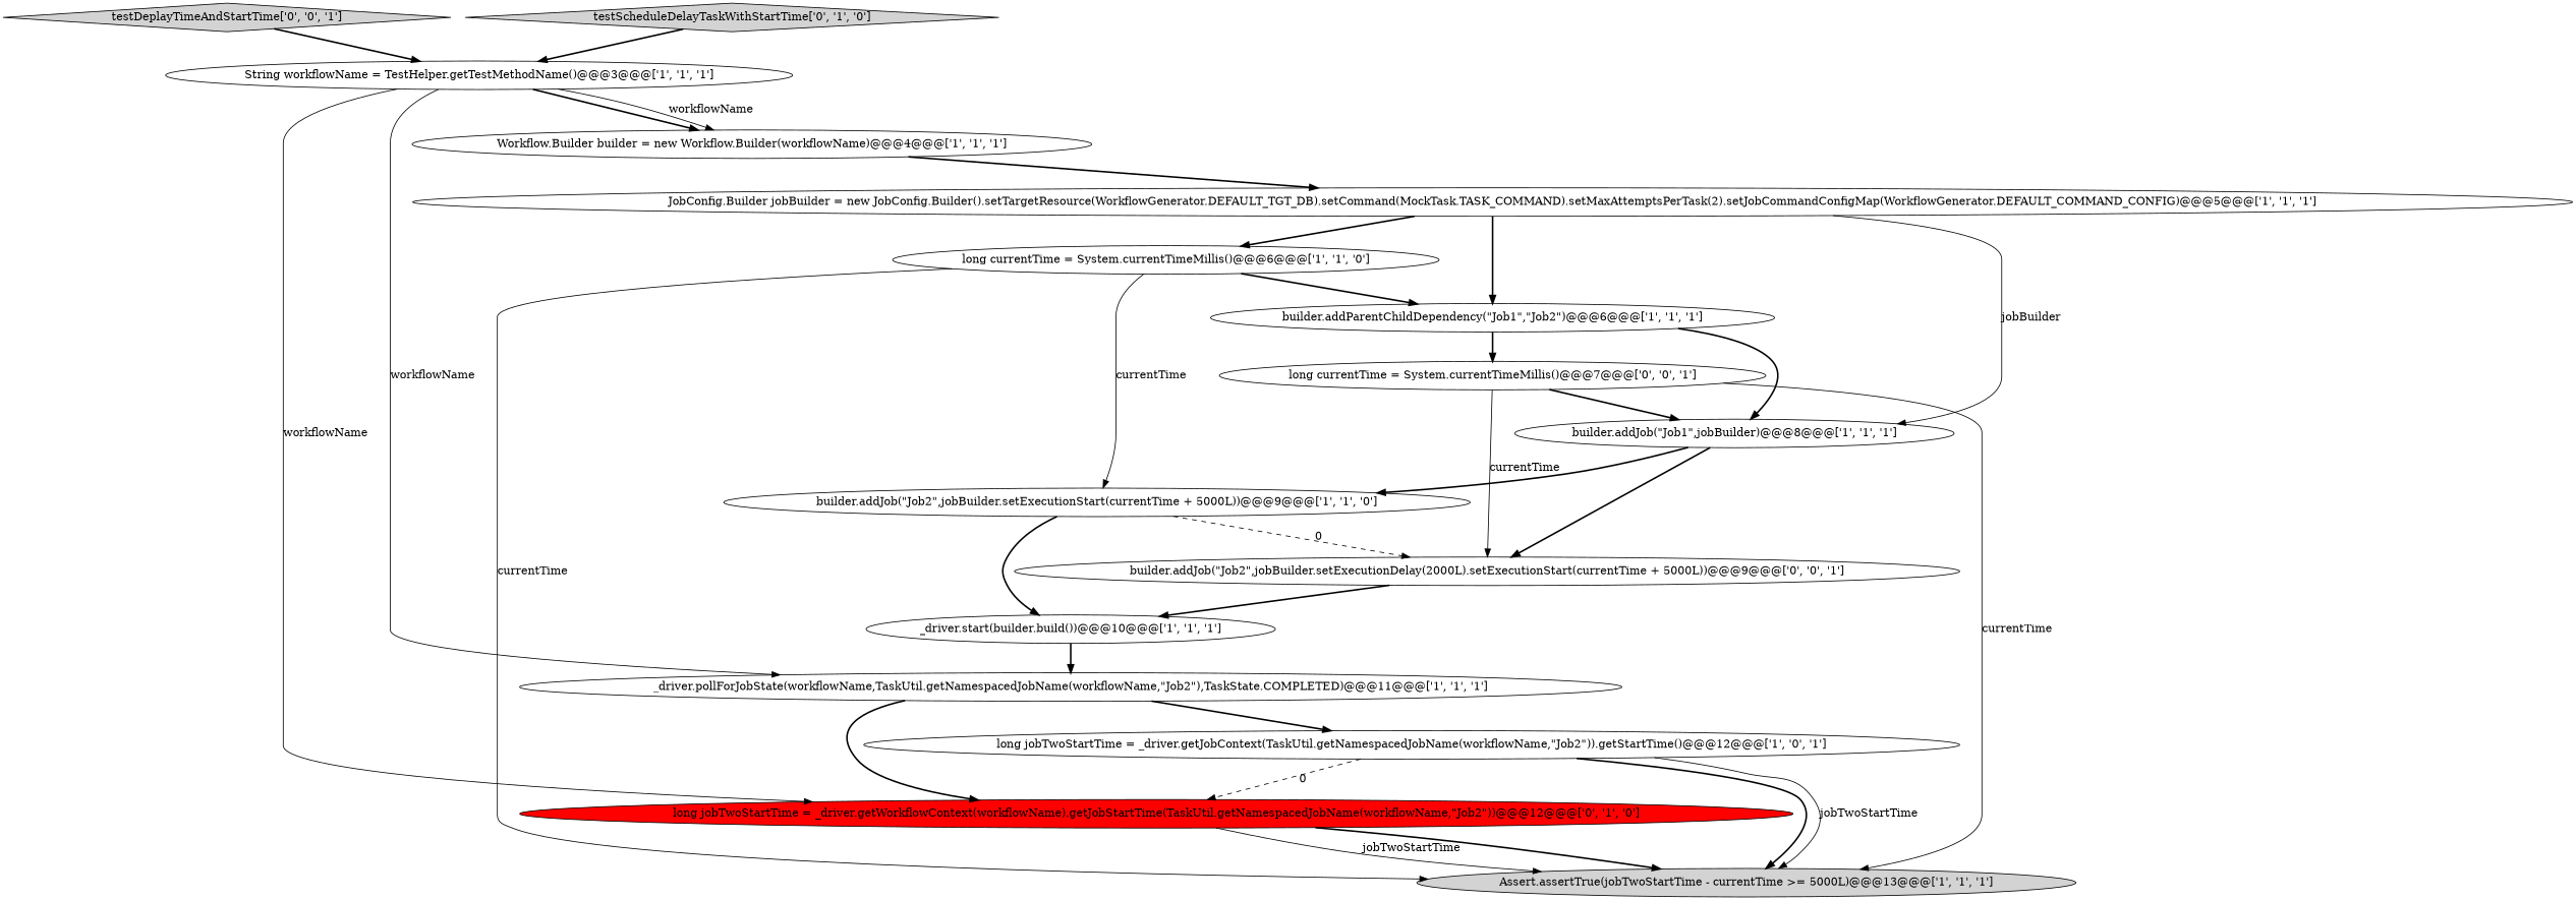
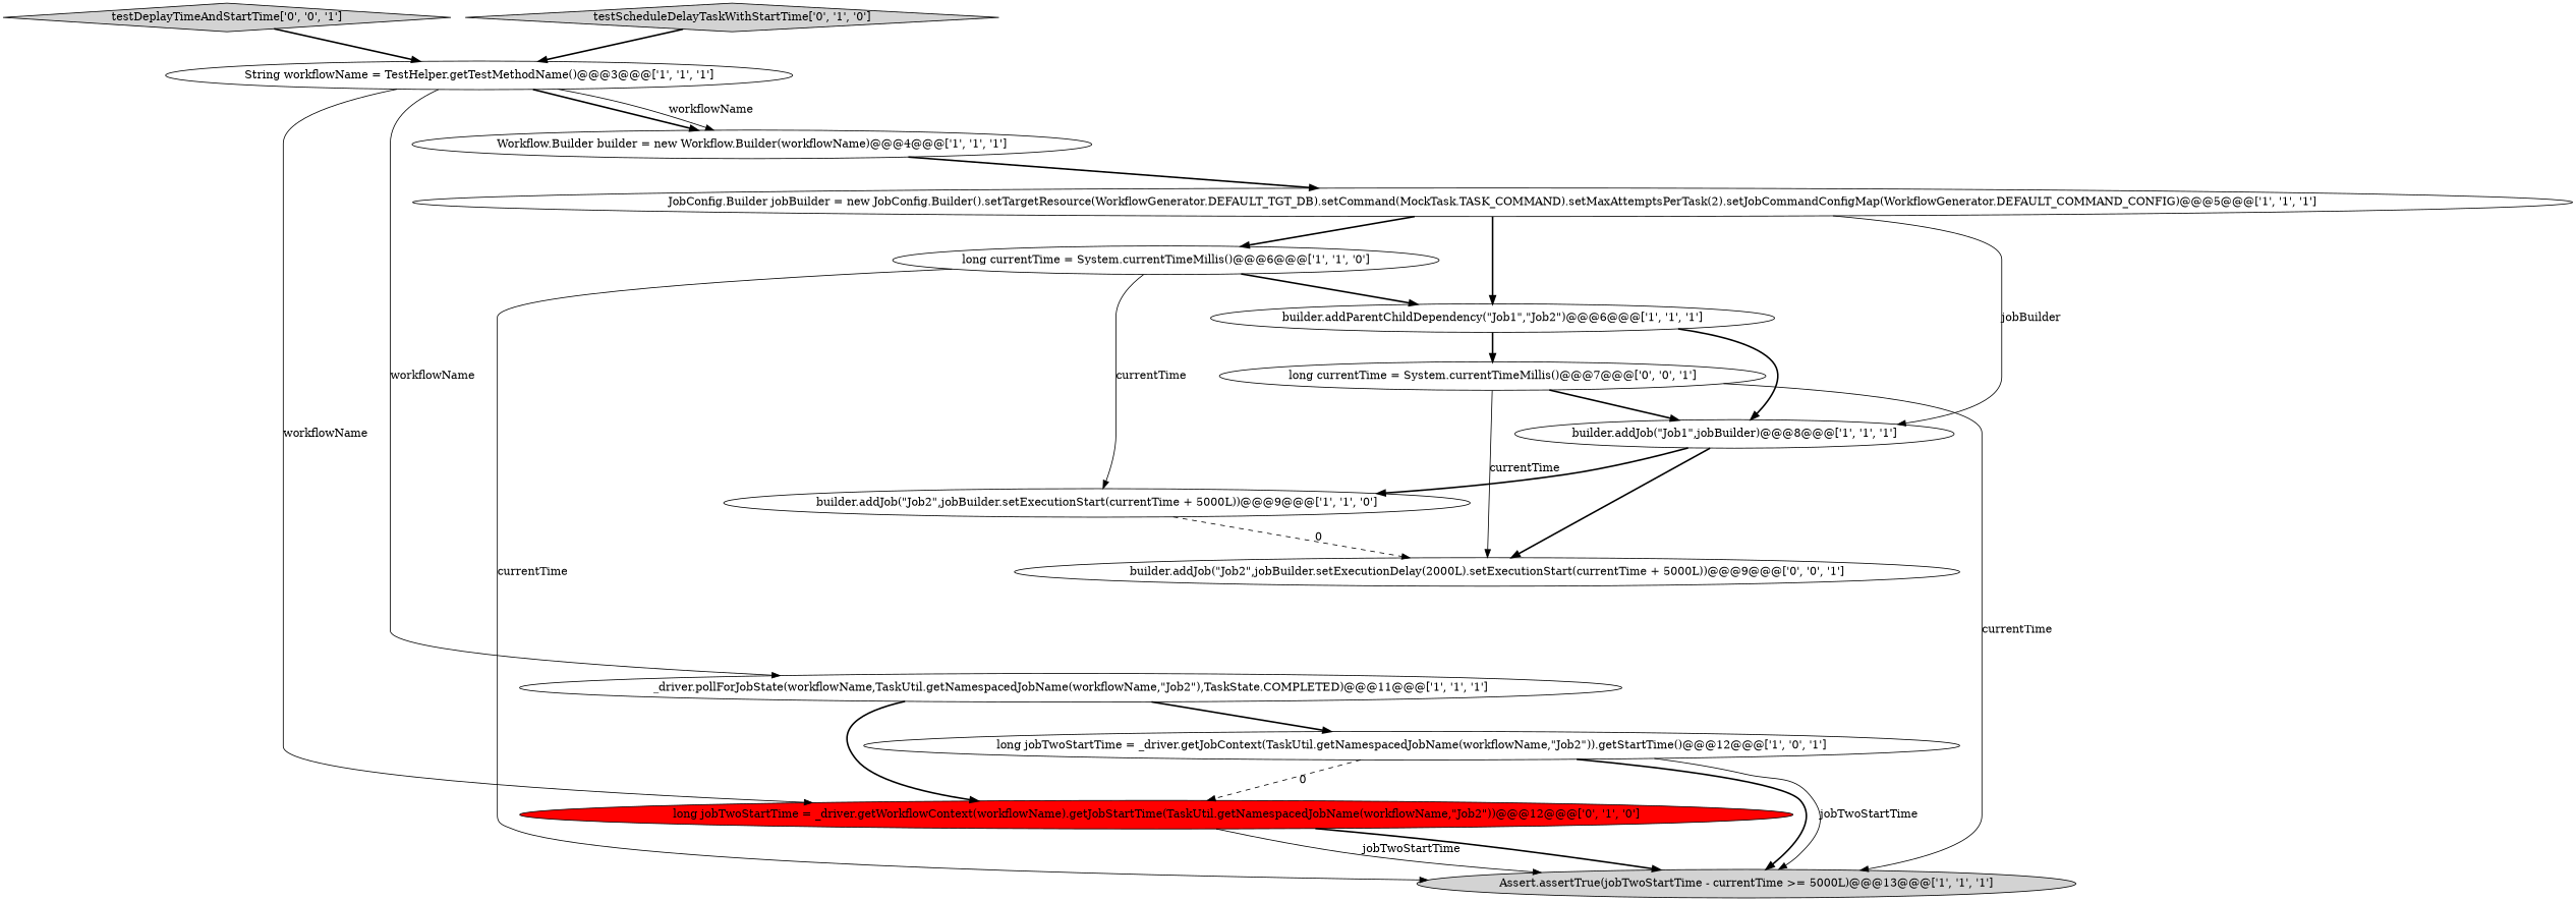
  digraph {
    node [fillcolor=white shape=ellipse style=filled]
    edge [style=bold]
    n1 [label="long currentTime = System.currentTimeMillis()@@@7@@@['0', '0', '1']"]
    n2 [label="builder.addJob(\"Job2\",jobBuilder.setExecutionDelay(2000L).setExecutionStart(currentTime + 5000L))@@@9@@@['0', '0', '1']"]
    n3 [fillcolor=lightgray label="Assert.assertTrue(jobTwoStartTime - currentTime >= 5000L)@@@13@@@['1', '1', '1']"]
    n4 [label="builder.addJob(\"Job1\",jobBuilder)@@@8@@@['1', '1', '1']"]
-   n5 [label="_driver.start(builder.build())@@@10@@@['1', '1', '1']"]
    n6 [label="builder.addJob(\"Job2\",jobBuilder.setExecutionStart(currentTime + 5000L))@@@9@@@['1', '1', '0']"]
    n7 [label="String workflowName = TestHelper.getTestMethodName()@@@3@@@['1', '1', '1']"]
    n8 [fillcolor=red label="long jobTwoStartTime = _driver.getWorkflowContext(workflowName).getJobStartTime(TaskUtil.getNamespacedJobName(workflowName,\"Job2\"))@@@12@@@['0', '1', '0']"]
    n9 [label="_driver.pollForJobState(workflowName,TaskUtil.getNamespacedJobName(workflowName,\"Job2\"),TaskState.COMPLETED)@@@11@@@['1', '1', '1']"]
    n10 [label="Workflow.Builder builder = new Workflow.Builder(workflowName)@@@4@@@['1', '1', '1']"]
    n11 [fillcolor=lightgray label="testDeplayTimeAndStartTime['0', '0', '1']" shape=diamond]
    n12 [label="builder.addParentChildDependency(\"Job1\",\"Job2\")@@@6@@@['1', '1', '1']"]
    n13 [label="long jobTwoStartTime = _driver.getJobContext(TaskUtil.getNamespacedJobName(workflowName,\"Job2\")).getStartTime()@@@12@@@['1', '0', '1']"]
    n14 [label="JobConfig.Builder jobBuilder = new JobConfig.Builder().setTargetResource(WorkflowGenerator.DEFAULT_TGT_DB).setCommand(MockTask.TASK_COMMAND).setMaxAttemptsPerTask(2).setJobCommandConfigMap(WorkflowGenerator.DEFAULT_COMMAND_CONFIG)@@@5@@@['1', '1', '1']"]
    n15 [label="long currentTime = System.currentTimeMillis()@@@6@@@['1', '1', '0']"]
    n16 [fillcolor=lightgray label="testScheduleDelayTaskWithStartTime['0', '1', '0']" shape=diamond]
    n1 -> n2 [label=currentTime style=solid]
    n1 -> n3 [label=currentTime style=solid]
    n1 -> n4
-   n2 -> n5
    n4 -> n2
    n4 -> n6
-   n5 -> n9
    n6 -> n2 [label=0 style=dashed]
-   n6 -> n5
    n7 -> n8 [label=workflowName style=solid]
    n7 -> n9 [label=workflowName style=solid]
    n7 -> n10
    n7 -> n10 [label=workflowName style=solid]
    n8 -> n3 [label=jobTwoStartTime style=solid]
    n8 -> n3
    n9 -> n8
    n9 -> n13
    n10 -> n14
    n11 -> n7
    n12 -> n1
    n12 -> n4
    n13 -> n3
    n13 -> n3 [label=jobTwoStartTime style=solid]
    n13 -> n8 [label=0 style=dashed]
    n14 -> n4 [label=jobBuilder style=solid]
    n14 -> n12
    n14 -> n15
    n15 -> n3 [label=currentTime style=solid]
    n15 -> n6 [label=currentTime style=solid]
    n15 -> n12
    n16 -> n7
  }
